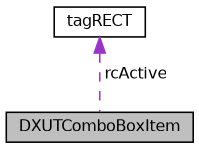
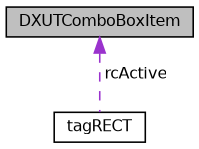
  digraph {
    node [color=black fontname=Helvetica fontsize=10 shape=record style=filled]
    n1 [fillcolor=grey75 fontcolor=black height=0.2 label=DXUTComboBoxItem width=0.4]
    n2 [fillcolor=white height=0.2 label=tagRECT width=0.4]
-   n2 -> n1 [color=darkorchid3 dir=back fontname=Helvetica fontsize=10 label=" rcActive" labelfontname=Helvetica labelfontsize=10 style=dashed]
+   n1 -> n2 [color=darkorchid3 dir=back fontname=Helvetica fontsize=10 label=" rcActive" labelfontname=Helvetica labelfontsize=10 style=dashed]
  }
